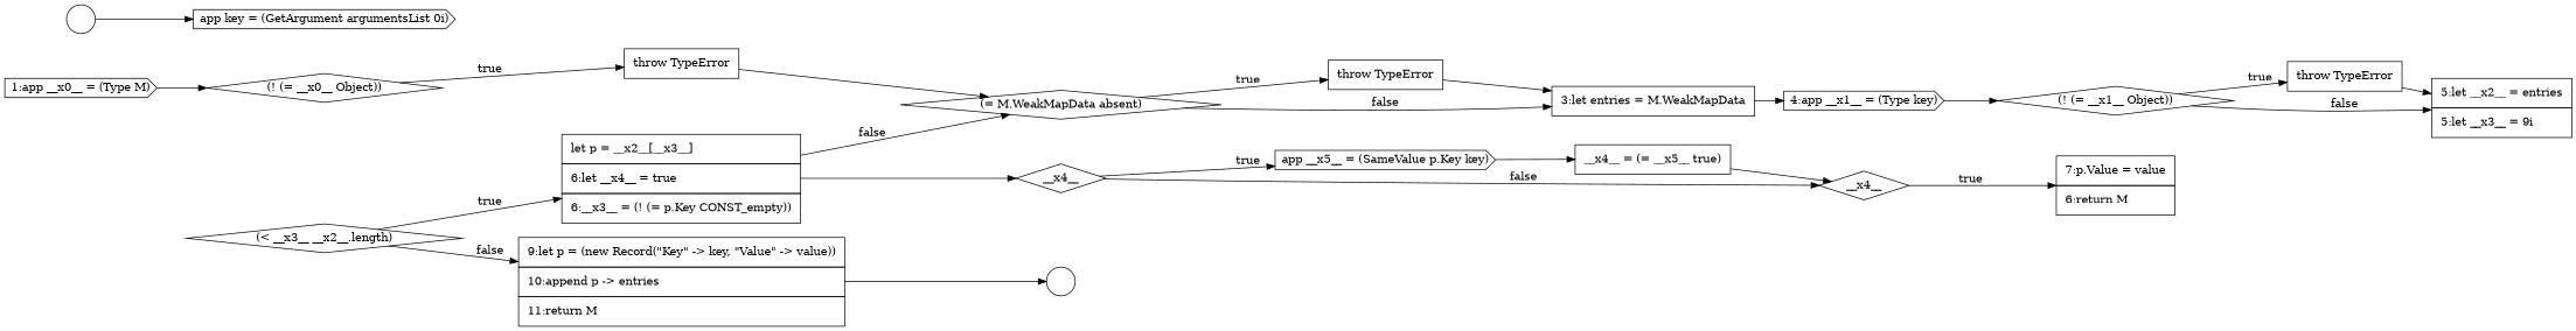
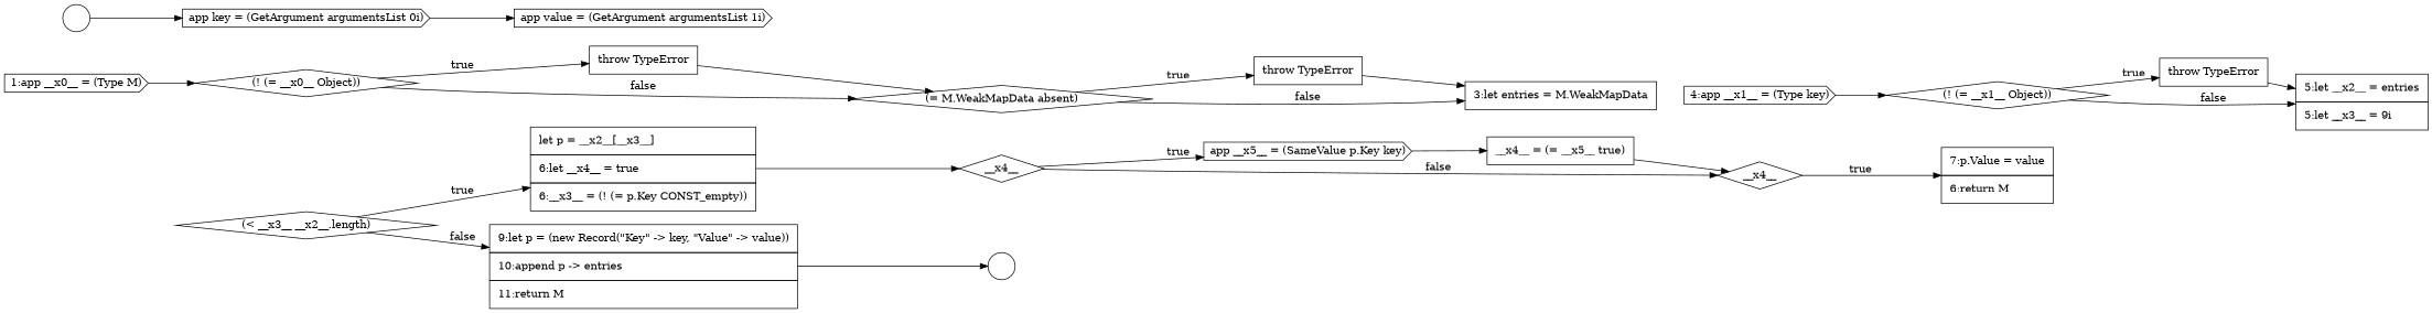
  digraph {
    rankdir=LR
    node [color=black fillcolor=white shape=none style=filled]
    edge [color=black]
    n1 [label=<<font color="black">__x4__</font>> shape=diamond]
    n2 [label=<<font color="black">     <table border="0" cellborder="1" cellspacing="0" cellpadding="10">       <tr><td align="left">7:p.Value = value</td></tr>       <tr><td align="left">6:return M</td></tr>     </table>   </font>> margin=0]
+   n3 [label=<<font color="black">app value = (GetArgument argumentsList 1i)</font>> shape=cds]
    n4 [label=<<font color="black">     <table border="0" cellborder="1" cellspacing="0" cellpadding="10">       <tr><td align="left">throw TypeError</td></tr>     </table>   </font>> margin=0]
    n5 [label=<<font color="black">     <table border="0" cellborder="1" cellspacing="0" cellpadding="10">       <tr><td align="left">5:let __x2__ = entries</td></tr>       <tr><td align="left">5:let __x3__ = 9i</td></tr>     </table>   </font>> margin=0]
    n6 [label=<<font color="black">1:app __x0__ = (Type M)</font>> shape=cds]
    n7 [label=<<font color="black">(! (= __x0__ Object))</font>> shape=diamond]
    n8 [label=<<font color="black">app key = (GetArgument argumentsList 0i)</font>> shape=cds]
    n9 [label=<<font color="black">(&lt; __x3__ __x2__.length)</font>> shape=diamond]
    n10 [label=<<font color="black">     <table border="0" cellborder="1" cellspacing="0" cellpadding="10">       <tr><td align="left">9:let p = (new Record(&quot;Key&quot; -&gt; key, &quot;Value&quot; -&gt; value))</td></tr>       <tr><td align="left">10:append p -&gt; entries</td></tr>       <tr><td align="left">11:return M</td></tr>     </table>   </font>> margin=0]
    n11 [label=<<font color="black">     <table border="0" cellborder="1" cellspacing="0" cellpadding="10">       <tr><td align="left">let p = __x2__[__x3__]</td></tr>       <tr><td align="left">6:let __x4__ = true</td></tr>       <tr><td align="left">6:__x3__ = (! (= p.Key CONST_empty))</td></tr>     </table>   </font>> margin=0]
    n12 [label=" " shape=circle]
    n13 [label=<<font color="black">__x4__</font>> shape=diamond]
    n14 [label=<<font color="black">(= M.WeakMapData absent)</font>> shape=diamond]
    n15 [label=<<font color="black">     <table border="0" cellborder="1" cellspacing="0" cellpadding="10">       <tr><td align="left">throw TypeError</td></tr>     </table>   </font>> margin=0]
    n16 [label=<<font color="black">4:app __x1__ = (Type key)</font>> shape=cds]
    n17 [label=<<font color="black">(! (= __x1__ Object))</font>> shape=diamond]
    n18 [label=<<font color="black">     <table border="0" cellborder="1" cellspacing="0" cellpadding="10">       <tr><td align="left">throw TypeError</td></tr>     </table>   </font>> margin=0]
    n19 [label=<<font color="black">     <table border="0" cellborder="1" cellspacing="0" cellpadding="10">       <tr><td align="left">3:let entries = M.WeakMapData</td></tr>     </table>   </font>> margin=0]
    n20 [label=" " shape=circle]
    n21 [label=<<font color="black">app __x5__ = (SameValue p.Key key)</font>> shape=cds]
    n22 [label=<<font color="black">     <table border="0" cellborder="1" cellspacing="0" cellpadding="10">       <tr><td align="left">__x4__ = (= __x5__ true)</td></tr>     </table>   </font>> margin=0]
    n1 -> n2 [label=<<font color="black">true</font>>]
    n4 -> n5
    n6 -> n7
-   n11 -> n14 [label=<<font color="black">false</font>>]
+   n7 -> n14 [label=<<font color="black">false</font>>]
    n7 -> n15 [label=<<font color="black">true</font>>]
+   n8 -> n3
    n9 -> n10 [label=<<font color="black">false</font>>]
    n9 -> n11 [label=<<font color="black">true</font>>]
    n10 -> n12
    n11 -> n13
    n13 -> n1 [label=<<font color="black">false</font>>]
    n13 -> n21 [label=<<font color="black">true</font>>]
    n14 -> n18 [label=<<font color="black">true</font>>]
    n14 -> n19 [label=<<font color="black">false</font>>]
    n15 -> n14
    n16 -> n17
    n17 -> n4 [label=<<font color="black">true</font>>]
    n17 -> n5 [label=<<font color="black">false</font>>]
    n18 -> n19
-   n19 -> n16
    n20 -> n8
    n21 -> n22
    n22 -> n1
  }
